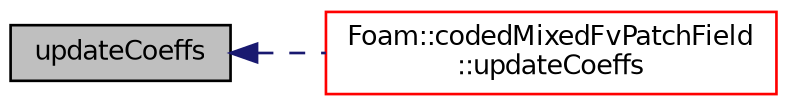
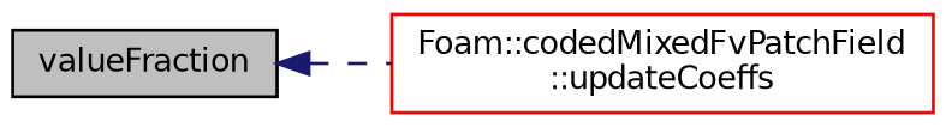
  digraph {
    rankdir=LR
    node [fontname=Helvetica fontsize=10 shape=record]
-   n1 [color=black fillcolor=grey75 fontcolor=black height=0.2 label=updateCoeffs style=filled width=0.4]
+   n1 [color=black fillcolor=grey75 fontcolor=black height=0.2 label=valueFraction style=filled width=0.4]
    n2 [color=red height=0.2 label="Foam::codedMixedFvPatchField\l::updateCoeffs" width=0.4]
    n1 -> n2 [color=midnightblue dir=back fontname=Helvetica fontsize=10 labelfontname=Helvetica labelfontsize=10 style=dashed]
  }
